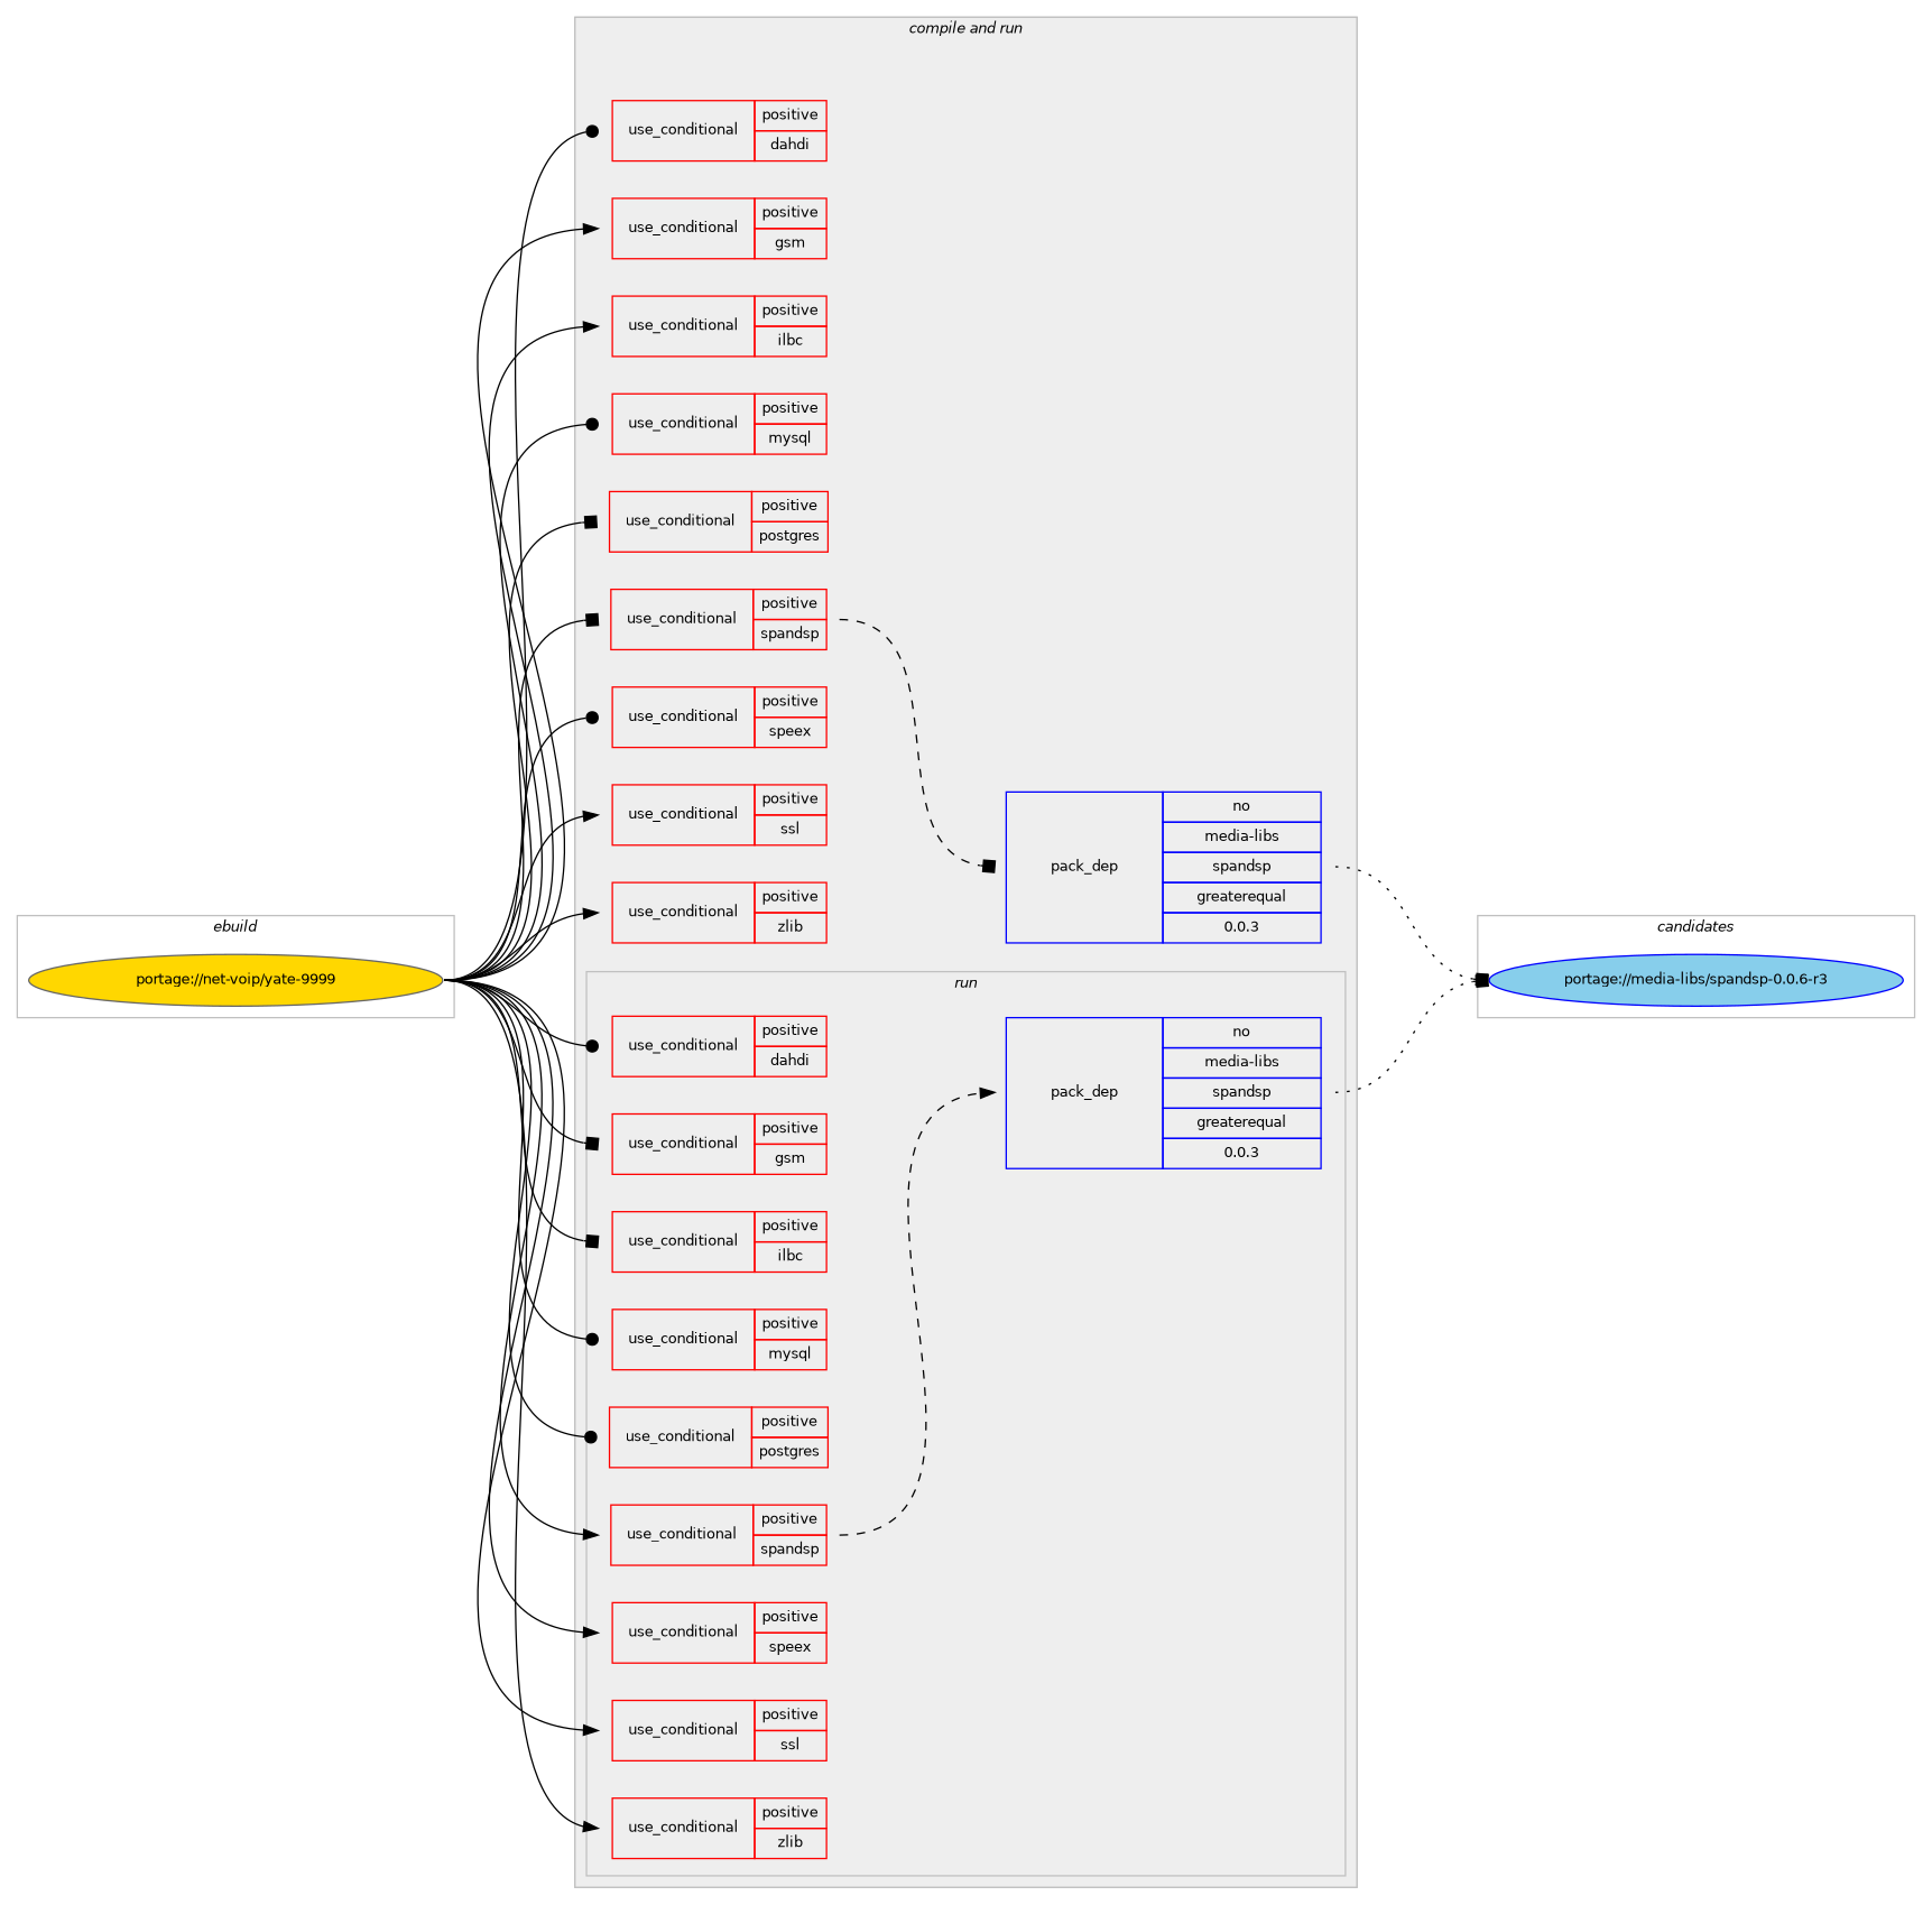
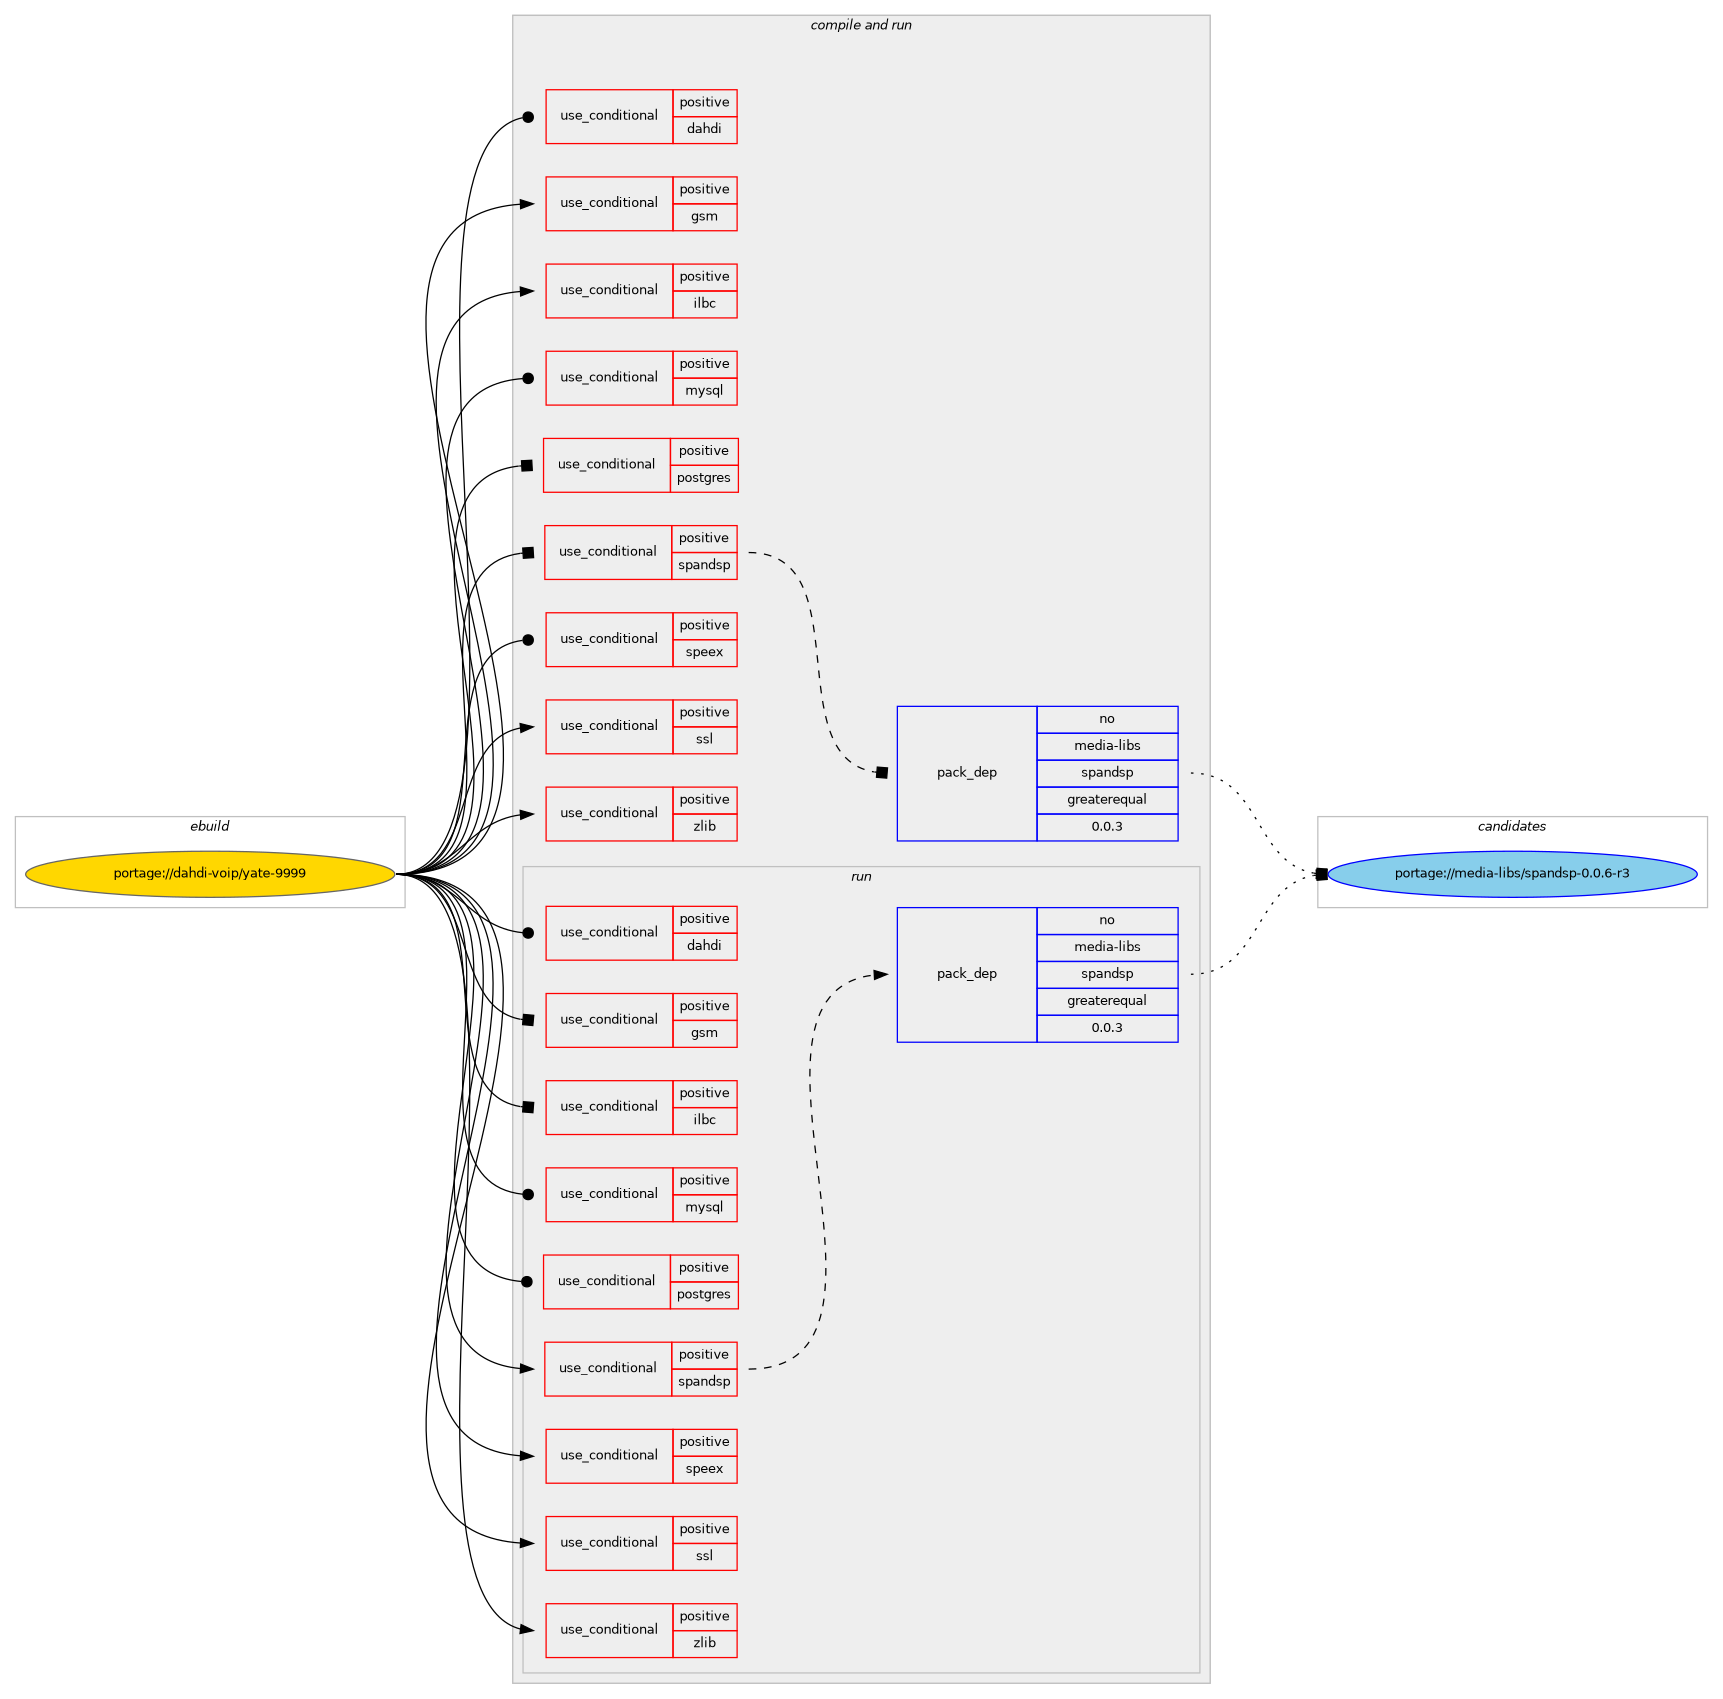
  digraph {
    compound=true
    concentrate=true
    fontname=Helvetica
    fontsize=10
    newrank=true
    rankdir=LR
    ranksep=1.5
    node [color=red fontname=Helvetica fontsize=10 shape=none]
    edge [arrowhead=normal headport=w style=solid tailport=e weight=20]
-   n1 [color=gray40 label="portage://net-voip/yate-9999" width=4 style=filled fillcolor=gold shape=""]
+   n1 [color=gray40 label="portage://dahdi-voip/yate-9999" width=4 style=filled fillcolor=gold shape=""]
    n2 [label=<<TABLE BORDER="0" CELLBORDER="1" CELLSPACING="0" CELLPADDING="4"><TR><TD ROWSPAN="3" CELLPADDING="10">use_conditional</TD></TR><TR><TD>positive</TD></TR><TR><TD>dahdi</TD></TR></TABLE>>]
    n3 [label=<<TABLE BORDER="0" CELLBORDER="1" CELLSPACING="0" CELLPADDING="4"><TR><TD ROWSPAN="3" CELLPADDING="10">use_conditional</TD></TR><TR><TD>positive</TD></TR><TR><TD>gsm</TD></TR></TABLE>>]
    n4 [label=<<TABLE BORDER="0" CELLBORDER="1" CELLSPACING="0" CELLPADDING="4"><TR><TD ROWSPAN="3" CELLPADDING="10">use_conditional</TD></TR><TR><TD>positive</TD></TR><TR><TD>ilbc</TD></TR></TABLE>>]
    n5 [label=<<TABLE BORDER="0" CELLBORDER="1" CELLSPACING="0" CELLPADDING="4"><TR><TD ROWSPAN="3" CELLPADDING="10">use_conditional</TD></TR><TR><TD>positive</TD></TR><TR><TD>mysql</TD></TR></TABLE>>]
    n6 [label=<<TABLE BORDER="0" CELLBORDER="1" CELLSPACING="0" CELLPADDING="4"><TR><TD ROWSPAN="3" CELLPADDING="10">use_conditional</TD></TR><TR><TD>positive</TD></TR><TR><TD>postgres</TD></TR></TABLE>>]
    n7 [color=blue label=<<TABLE BORDER="0" CELLBORDER="1" CELLSPACING="0" CELLPADDING="4" WIDTH="220"><TR><TD ROWSPAN="6" CELLPADDING="30">pack_dep</TD></TR><TR><TD WIDTH="110">no</TD></TR><TR><TD>media-libs</TD></TR><TR><TD>spandsp</TD></TR><TR><TD>greaterequal</TD></TR><TR><TD>0.0.3</TD></TR></TABLE>>]
    n8 [label=<<TABLE BORDER="0" CELLBORDER="1" CELLSPACING="0" CELLPADDING="4"><TR><TD ROWSPAN="3" CELLPADDING="10">use_conditional</TD></TR><TR><TD>positive</TD></TR><TR><TD>spandsp</TD></TR></TABLE>>]
    n9 [label=<<TABLE BORDER="0" CELLBORDER="1" CELLSPACING="0" CELLPADDING="4"><TR><TD ROWSPAN="3" CELLPADDING="10">use_conditional</TD></TR><TR><TD>positive</TD></TR><TR><TD>speex</TD></TR></TABLE>>]
    n10 [label=<<TABLE BORDER="0" CELLBORDER="1" CELLSPACING="0" CELLPADDING="4"><TR><TD ROWSPAN="3" CELLPADDING="10">use_conditional</TD></TR><TR><TD>positive</TD></TR><TR><TD>ssl</TD></TR></TABLE>>]
    n11 [label=<<TABLE BORDER="0" CELLBORDER="1" CELLSPACING="0" CELLPADDING="4"><TR><TD ROWSPAN="3" CELLPADDING="10">use_conditional</TD></TR><TR><TD>positive</TD></TR><TR><TD>zlib</TD></TR></TABLE>>]
    n12 [label=<<TABLE BORDER="0" CELLBORDER="1" CELLSPACING="0" CELLPADDING="4"><TR><TD ROWSPAN="3" CELLPADDING="10">use_conditional</TD></TR><TR><TD>positive</TD></TR><TR><TD>dahdi</TD></TR></TABLE>>]
    n13 [label=<<TABLE BORDER="0" CELLBORDER="1" CELLSPACING="0" CELLPADDING="4"><TR><TD ROWSPAN="3" CELLPADDING="10">use_conditional</TD></TR><TR><TD>positive</TD></TR><TR><TD>gsm</TD></TR></TABLE>>]
    n14 [label=<<TABLE BORDER="0" CELLBORDER="1" CELLSPACING="0" CELLPADDING="4"><TR><TD ROWSPAN="3" CELLPADDING="10">use_conditional</TD></TR><TR><TD>positive</TD></TR><TR><TD>ilbc</TD></TR></TABLE>>]
    n15 [label=<<TABLE BORDER="0" CELLBORDER="1" CELLSPACING="0" CELLPADDING="4"><TR><TD ROWSPAN="3" CELLPADDING="10">use_conditional</TD></TR><TR><TD>positive</TD></TR><TR><TD>mysql</TD></TR></TABLE>>]
    n16 [label=<<TABLE BORDER="0" CELLBORDER="1" CELLSPACING="0" CELLPADDING="4"><TR><TD ROWSPAN="3" CELLPADDING="10">use_conditional</TD></TR><TR><TD>positive</TD></TR><TR><TD>postgres</TD></TR></TABLE>>]
    n17 [color=blue label=<<TABLE BORDER="0" CELLBORDER="1" CELLSPACING="0" CELLPADDING="4" WIDTH="220"><TR><TD ROWSPAN="6" CELLPADDING="30">pack_dep</TD></TR><TR><TD WIDTH="110">no</TD></TR><TR><TD>media-libs</TD></TR><TR><TD>spandsp</TD></TR><TR><TD>greaterequal</TD></TR><TR><TD>0.0.3</TD></TR></TABLE>>]
    n18 [label=<<TABLE BORDER="0" CELLBORDER="1" CELLSPACING="0" CELLPADDING="4"><TR><TD ROWSPAN="3" CELLPADDING="10">use_conditional</TD></TR><TR><TD>positive</TD></TR><TR><TD>spandsp</TD></TR></TABLE>>]
    n19 [label=<<TABLE BORDER="0" CELLBORDER="1" CELLSPACING="0" CELLPADDING="4"><TR><TD ROWSPAN="3" CELLPADDING="10">use_conditional</TD></TR><TR><TD>positive</TD></TR><TR><TD>speex</TD></TR></TABLE>>]
    n20 [label=<<TABLE BORDER="0" CELLBORDER="1" CELLSPACING="0" CELLPADDING="4"><TR><TD ROWSPAN="3" CELLPADDING="10">use_conditional</TD></TR><TR><TD>positive</TD></TR><TR><TD>ssl</TD></TR></TABLE>>]
    n21 [label=<<TABLE BORDER="0" CELLBORDER="1" CELLSPACING="0" CELLPADDING="4"><TR><TD ROWSPAN="3" CELLPADDING="10">use_conditional</TD></TR><TR><TD>positive</TD></TR><TR><TD>zlib</TD></TR></TABLE>>]
    n22 [color=blue label="portage://media-libs/spandsp-0.0.6-r3" width=4 style=filled fillcolor=skyblue shape=""]
    subgraph cluster_1 {
      color=gray
      label=<<i>ebuild</i>>
      rank=same
      n1
    }
    subgraph cluster_2 {
      color=gray
      label=<<i>dependencies</i>>
      subgraph cluster_3 {
        color=gray
        fillcolor="#eeeeee"
        label=<<i>compile</i>>
        style=filled
        subgraph sub_4 {
          color=gray
          fillcolor="#eeeeee"
          label=<<i>compile</i>>
          style=filled
          n2
        }
        subgraph sub_5 {
          color=gray
          fillcolor="#eeeeee"
          label=<<i>compile</i>>
          style=filled
          n3
        }
        subgraph sub_6 {
          color=gray
          fillcolor="#eeeeee"
          label=<<i>compile</i>>
          style=filled
          n4
        }
        subgraph sub_7 {
          color=gray
          fillcolor="#eeeeee"
          label=<<i>compile</i>>
          style=filled
          n5
        }
        subgraph sub_8 {
          color=gray
          fillcolor="#eeeeee"
          label=<<i>compile</i>>
          style=filled
          n6
        }
        subgraph sub_9 {
          color=gray
          fillcolor="#eeeeee"
          label=<<i>compile</i>>
          style=filled
          n8
          subgraph sub_10 {
            color=gray
            fillcolor="#eeeeee"
            label=<<i>compile</i>>
            style=filled
            n7
          }
        }
        subgraph sub_11 {
          color=gray
          fillcolor="#eeeeee"
          label=<<i>compile</i>>
          style=filled
          n9
        }
        subgraph sub_12 {
          color=gray
          fillcolor="#eeeeee"
          label=<<i>compile</i>>
          style=filled
          n10
        }
        subgraph sub_13 {
          color=gray
          fillcolor="#eeeeee"
          label=<<i>compile</i>>
          style=filled
          n11
        }
      }
      subgraph cluster_14 {
        color=gray
        fillcolor="#eeeeee"
        label=<<i>compile and run</i>>
        style=filled
      }
      subgraph cluster_15 {
        color=gray
        fillcolor="#eeeeee"
        label=<<i>run</i>>
        style=filled
        subgraph sub_16 {
          color=gray
          fillcolor="#eeeeee"
          label=<<i>run</i>>
          style=filled
          n12
        }
        subgraph sub_17 {
          color=gray
          fillcolor="#eeeeee"
          label=<<i>run</i>>
          style=filled
          n13
        }
        subgraph sub_18 {
          color=gray
          fillcolor="#eeeeee"
          label=<<i>run</i>>
          style=filled
          n14
        }
        subgraph sub_19 {
          color=gray
          fillcolor="#eeeeee"
          label=<<i>run</i>>
          style=filled
          n15
        }
        subgraph sub_20 {
          color=gray
          fillcolor="#eeeeee"
          label=<<i>run</i>>
          style=filled
          n16
        }
        subgraph sub_21 {
          color=gray
          fillcolor="#eeeeee"
          label=<<i>run</i>>
          style=filled
          n18
          subgraph sub_22 {
            color=gray
            fillcolor="#eeeeee"
            label=<<i>run</i>>
            style=filled
            n17
          }
        }
        subgraph sub_23 {
          color=gray
          fillcolor="#eeeeee"
          label=<<i>run</i>>
          style=filled
          n19
        }
        subgraph sub_24 {
          color=gray
          fillcolor="#eeeeee"
          label=<<i>run</i>>
          style=filled
          n20
        }
        subgraph sub_25 {
          color=gray
          fillcolor="#eeeeee"
          label=<<i>run</i>>
          style=filled
          n21
        }
      }
    }
    subgraph cluster_26 {
      color=gray
      label=<<i>candidates</i>>
      rank=same
      subgraph sub_27 {
        color=black
        label=<<i>candidates</i>>
        nodesep=1
        rank=same
        n22
      }
      subgraph sub_28 {
        color=black
        label=<<i>candidates</i>>
        nodesep=1
        rank=same
        n22
      }
    }
    n1 -> n2 [arrowhead=dot]
    n1 -> n3
    n1 -> n4
    n1 -> n5 [arrowhead=dot]
    n1 -> n6 [arrowhead=box]
    n1 -> n8 [arrowhead=box]
    n1 -> n9 [arrowhead=dot]
    n1 -> n10
    n1 -> n11
    n1 -> n12 [arrowhead=dot]
    n1 -> n13 [arrowhead=box]
    n1 -> n14 [arrowhead=box]
    n1 -> n15 [arrowhead=dot]
    n1 -> n16 [arrowhead=dot]
    n1 -> n18
    n1 -> n19
    n1 -> n20
    n1 -> n21
    n7 -> n22 [arrowhead=box style=dotted weight=100]
    n8 -> n7 [arrowhead=box style=dashed]
    n17 -> n22 [arrowhead=box style=dotted weight=100]
    n18 -> n17 [style=dashed]
  }
